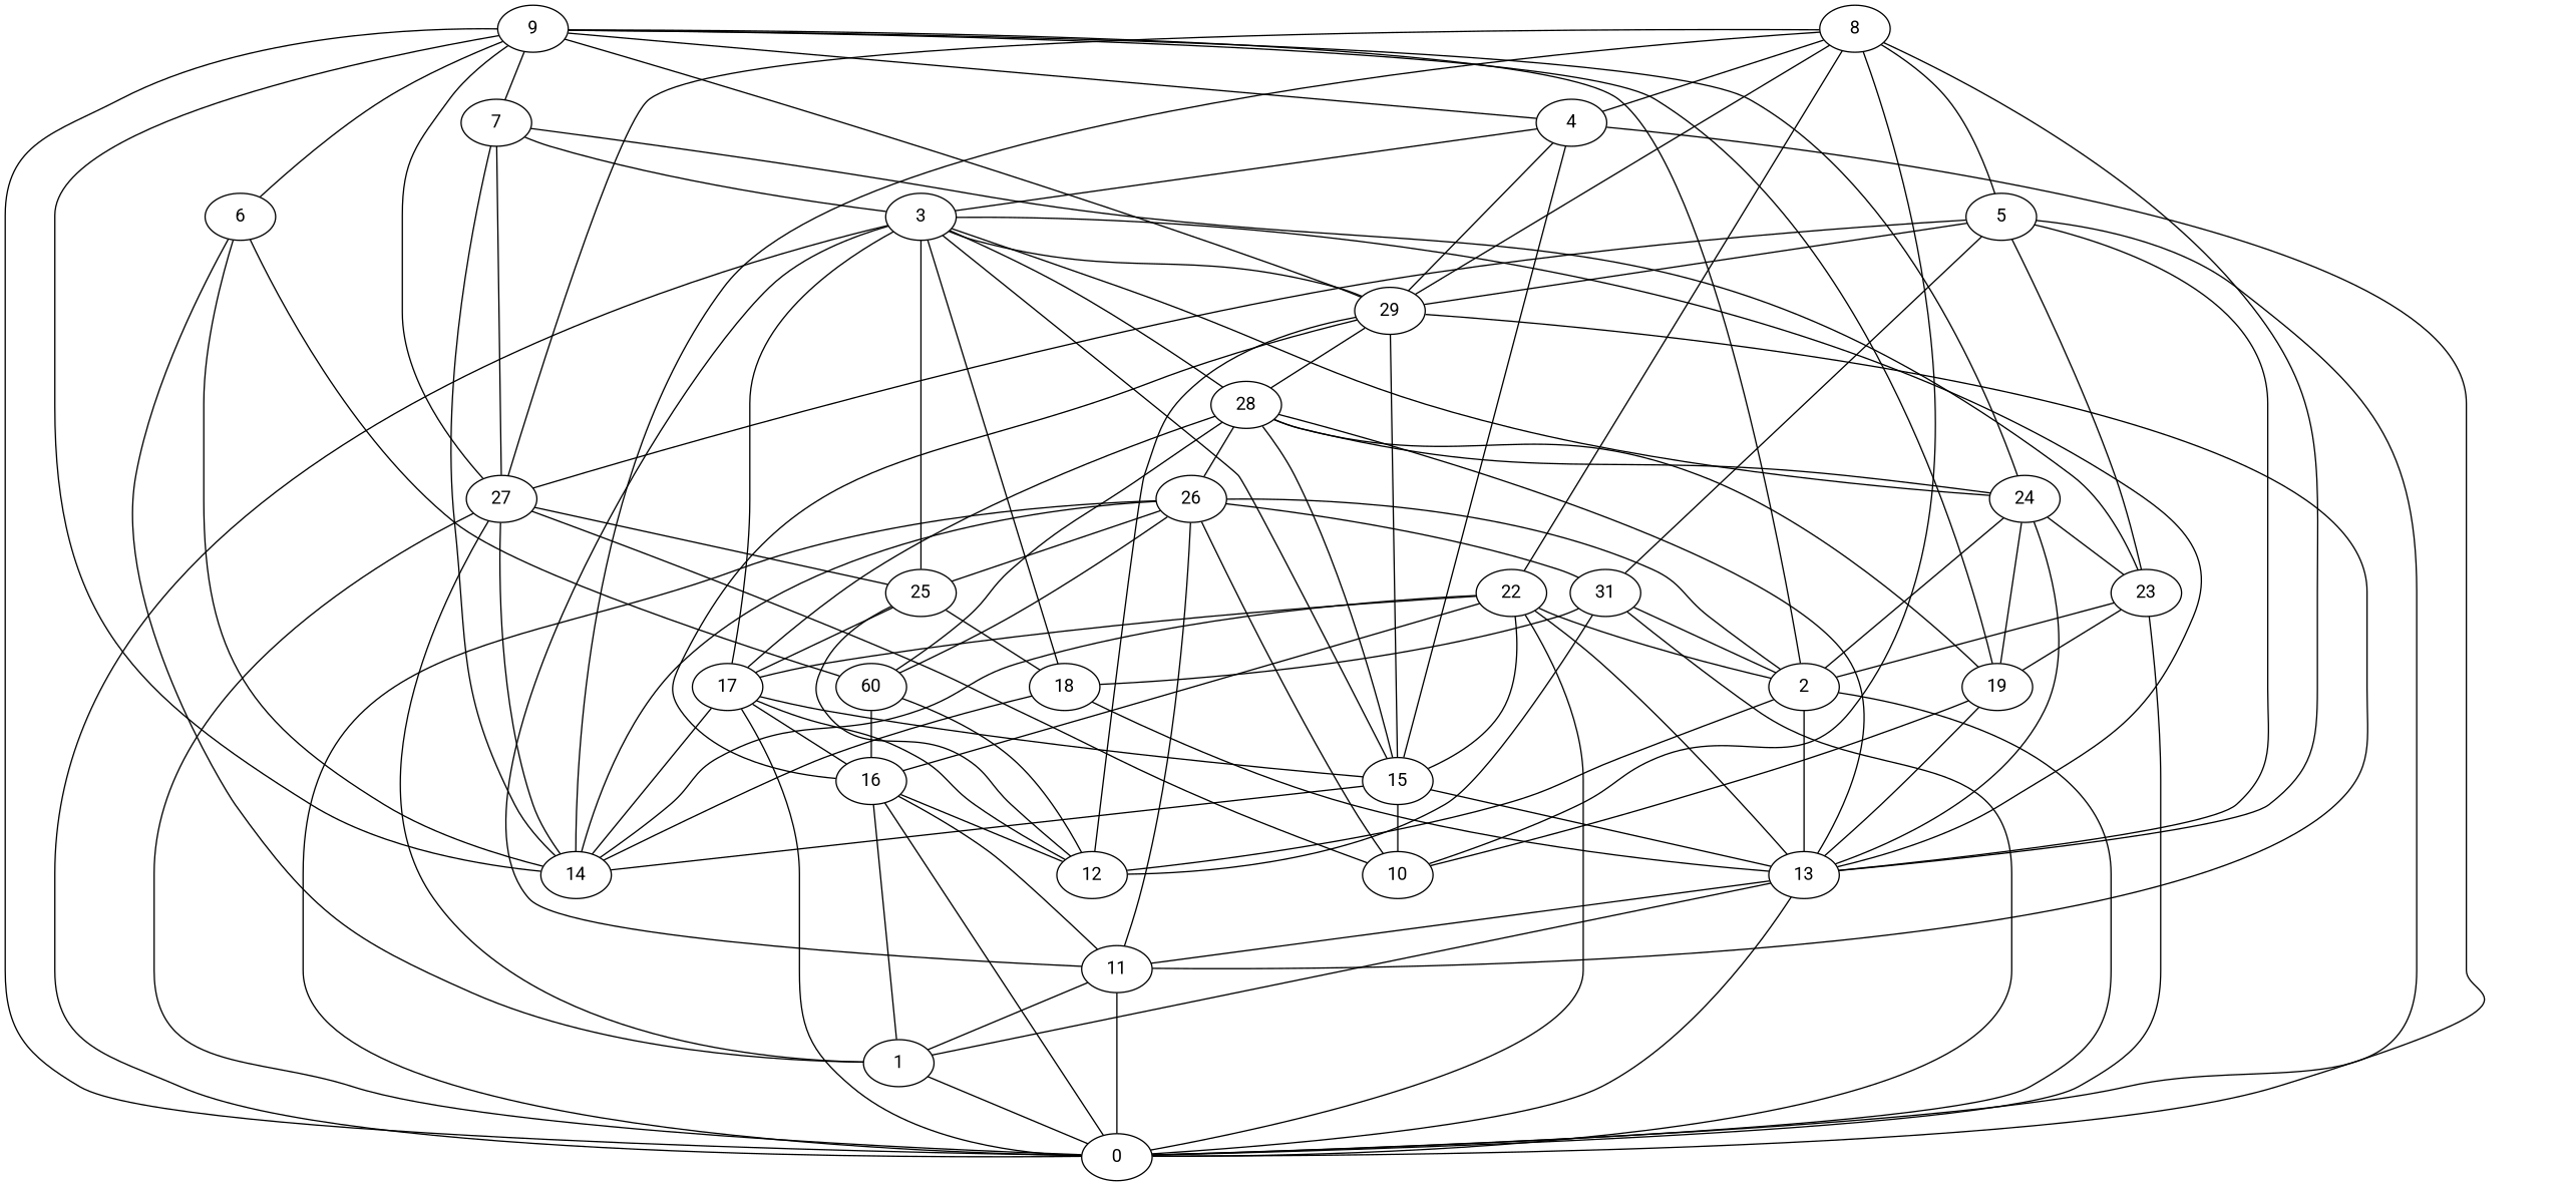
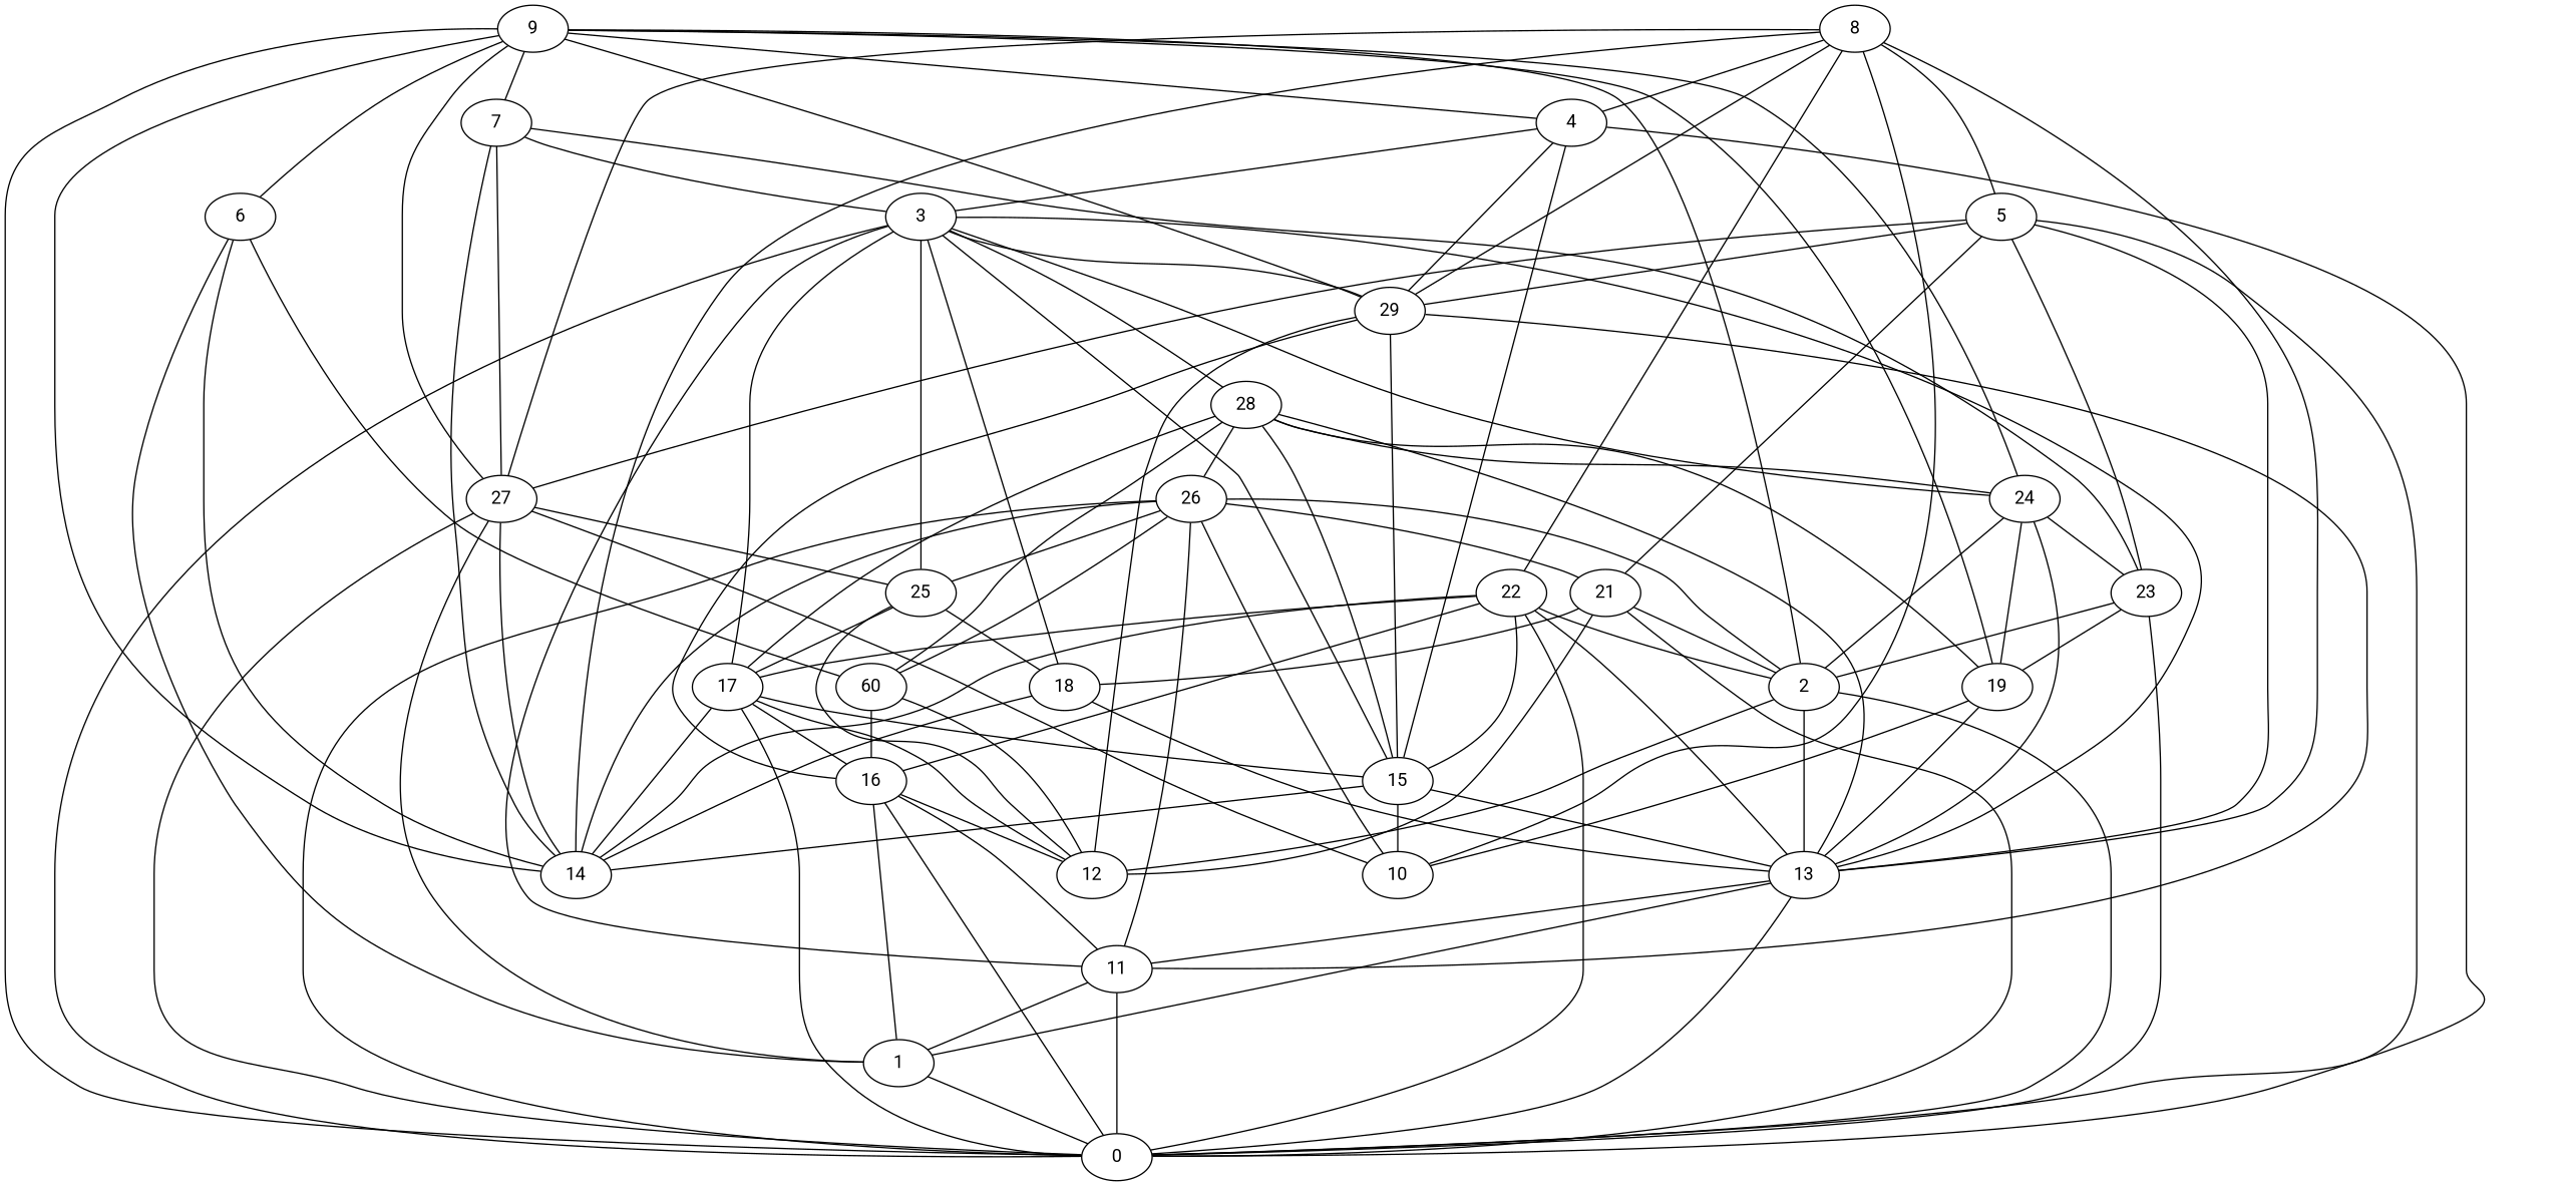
  digraph {
    fontname=Roboto
    node [fontname=Roboto]
    edge [color=black dir=none fontname=Roboto]
    6
    1
    n3 [label=60]
    14
    0
    16
    12
    3
    28
    13
    29
    24
    25
    17
    11
    15
    18
    19
    26
    2
    23
    9
    4
    7
    27
    10
    22
-   21 [label=31]
+   21
    8
    5
    subgraph sub_1 {
      6
      1
      n3
      14
      0
      16
      12
      3
      28
      13
      29
      24
      25
      17
      11
      15
      18
      19
      26
      2
      23
      9
      4
      7
      27
      10
      22
      21
      8
      5
    }
    6 -> 1
    6 -> n3
    6 -> 14
    1 -> 0
    n3 -> 16
    n3 -> 12
    16 -> 1
    16 -> 0
    16 -> 12
    16 -> 11
    3 -> 0
    3 -> 28
    3 -> 13
    3 -> 29
    3 -> 24
    3 -> 25
    3 -> 17
    3 -> 11
    3 -> 15
    3 -> 18
    28 -> n3
    28 -> 13
    28 -> 24
    28 -> 17
    28 -> 15
    28 -> 19
    28 -> 26
    13 -> 1
    13 -> 0
    13 -> 11
    29 -> 16
    29 -> 12
-   29 -> 28
    29 -> 11
    29 -> 15
    24 -> 13
    24 -> 19
    24 -> 2
    24 -> 23
    25 -> 12
    25 -> 17
    25 -> 18
    17 -> 14
    17 -> 0
    17 -> 16
    17 -> 12
    17 -> 15
    11 -> 1
    11 -> 0
    15 -> 14
    15 -> 13
    15 -> 10
    18 -> 14
    18 -> 13
    19 -> 13
    19 -> 10
    26 -> n3
    26 -> 14
    26 -> 0
    26 -> 25
    26 -> 11
    26 -> 2
    26 -> 10
    26 -> 21
    2 -> 0
    2 -> 12
    2 -> 13
    23 -> 0
    23 -> 19
    23 -> 2
    9 -> 6
    9 -> 14
    9 -> 0
    9 -> 29
    9 -> 24
    9 -> 19
    9 -> 2
    9 -> 4
    9 -> 7
    9 -> 27
    4 -> 0
    4 -> 3
    4 -> 29
    4 -> 15
    7 -> 14
    7 -> 3
    7 -> 23
    7 -> 27
    27 -> 1
    27 -> 14
    27 -> 0
    27 -> 25
    27 -> 10
    22 -> 14
    22 -> 0
    22 -> 16
    22 -> 13
    22 -> 17
    22 -> 15
    22 -> 2
    21 -> 0
    21 -> 12
    21 -> 18
    21 -> 2
    8 -> 14
    8 -> 13
    8 -> 29
    8 -> 4
    8 -> 27
    8 -> 10
    8 -> 22
    8 -> 5
    5 -> 0
    5 -> 13
    5 -> 29
    5 -> 23
    5 -> 27
    5 -> 21
  }
